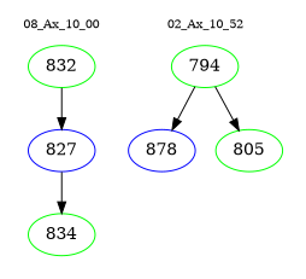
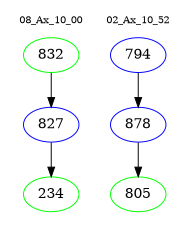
  digraph {
    node [color=green]
    edge [color=black]
    n1 [label=832]
    n2 [color=blue label=827]
-   n3 [label=834]
-   n4 [label=794]
+   n3 [label=234]
+   n4 [color=blue label=794]
    n5 [color=blue label=878]
    n6 [label=805]
    subgraph cluster_1 {
      color=white
      fontsize=10
      label="08_Ax_10_00"
      n1
      n2
      n3
    }
    subgraph cluster_2 {
      color=white
      fontsize=10
      label="02_Ax_10_52"
      n4
      n5
      n6
    }
    n1 -> n2
    n2 -> n3
    n4 -> n5
-   n4 -> n6
+   n5 -> n6
  }
